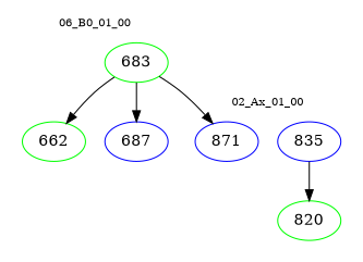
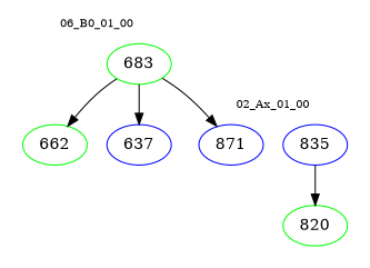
  digraph {
    node [color=blue]
    edge [color=black]
    n1 [label=835]
    n2 [color=green label=820]
    n3 [label=871]
    n4 [color=green label=683]
    n5 [color=green label=662]
-   n6 [label=687]
+   n6 [label=637]
    subgraph cluster_1 {
      color=white
      fontsize=10
      label="02_Ax_01_00"
      n1
      n2
      n3
    }
    subgraph cluster_2 {
      color=white
      fontsize=10
      label="06_B0_01_00"
      n4
      n5
      n6
    }
    n1 -> n2
    n4 -> n3
    n4 -> n5
    n4 -> n6
  }
